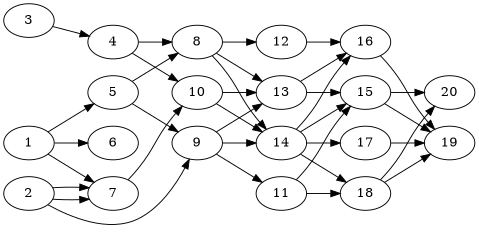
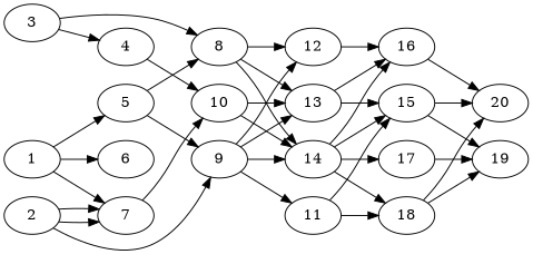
  digraph {
    rankdir=LR
    node [alpha=0.10]
    1 [alpha=0.08 expect_size=14450688]
    5 [alpha=0.04 expect_size=22226944]
    6 [alpha=0.01 expect_size=22592512]
    7 [alpha=0.12 expect_size=21046272]
    8 [expect_size=26717184]
    9 [alpha=0.07 expect_size=51572736]
    10 [alpha=0.18 expect_size=6153216]
    12 [alpha=0.14 expect_size=18518016]
    13 [expect_size=28505088]
    14 [alpha=0.07 expect_size=15045632]
    11 [expect_size=47572992]
    2 [alpha=0.04 expect_size=6192128]
    3 [alpha=0.14 expect_size=36810752]
    4 [alpha=0.13 expect_size=8052736]
    16 [alpha=0.08 expect_size=8962048]
    15 [alpha=0.09 expect_size=46827520]
    18 [alpha=0.15 expect_size=38979584]
    17 [alpha=0.16 expect_size=10918912]
    20 [alpha=0.02 expect_size=30897152]
    19 [alpha=0.03 expect_size=14370816]
    1 -> 5
    1 -> 6
    1 -> 7
    5 -> 8
    5 -> 9
    7 -> 10
    8 -> 12
    8 -> 13
    8 -> 14
+   9 -> 12
    9 -> 13
    9 -> 14
    9 -> 11
    10 -> 13
    10 -> 14
    12 -> 16
    13 -> 16
    13 -> 15
    14 -> 16
    14 -> 15
    14 -> 18
    14 -> 17
    11 -> 15
    11 -> 18
    2 -> 7
    2 -> 7
    2 -> 9
    3 -> 4
-   4 -> 8
+   3 -> 8
    4 -> 10
-   16 -> 19
+   16 -> 20
    15 -> 20
    15 -> 19
    18 -> 20
    18 -> 19
    17 -> 19
  }
